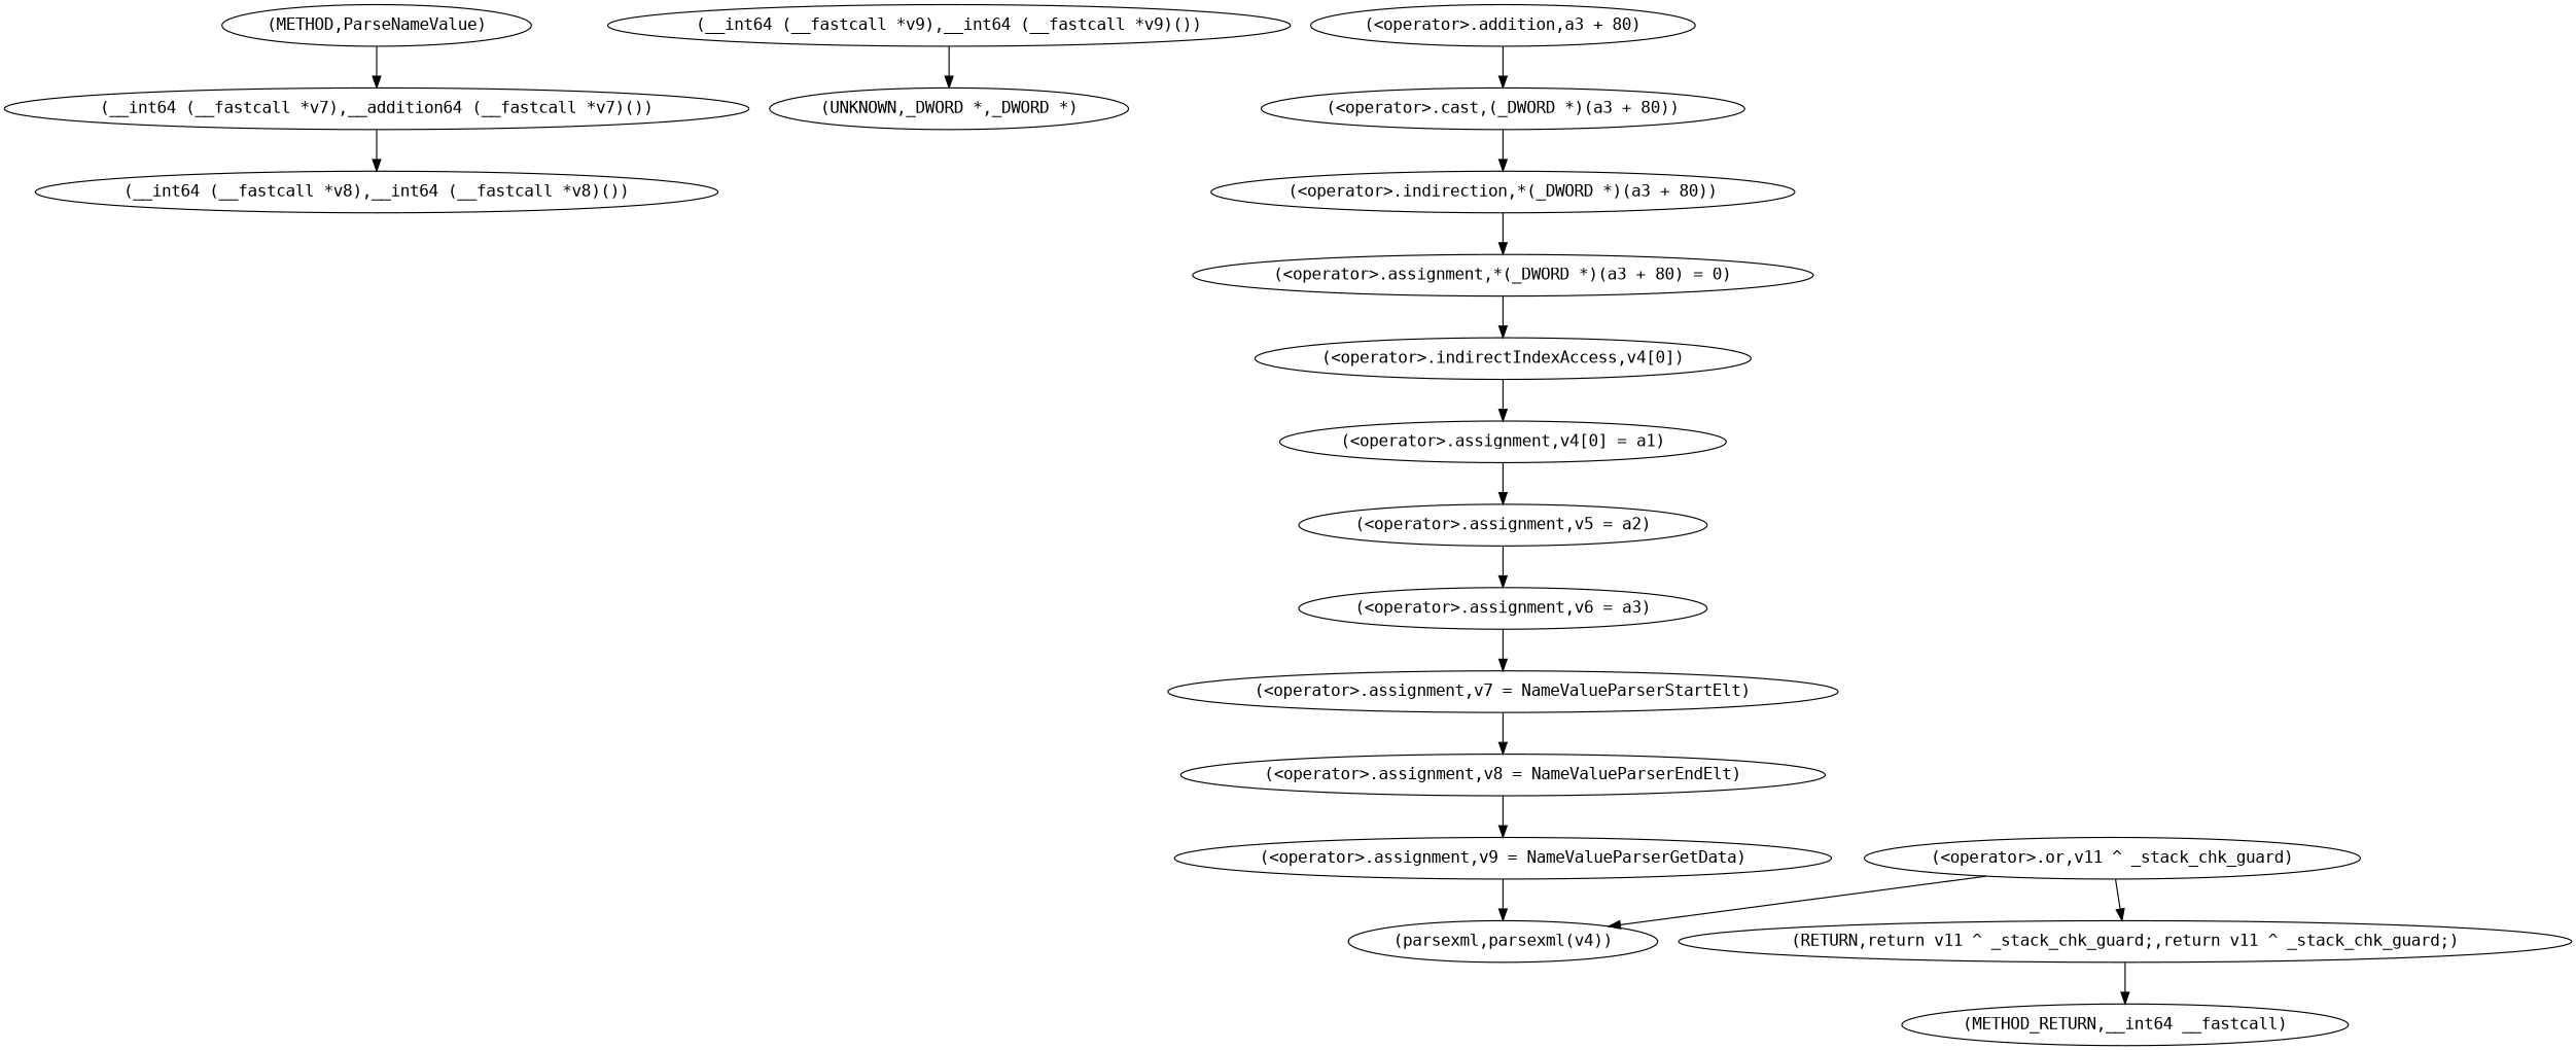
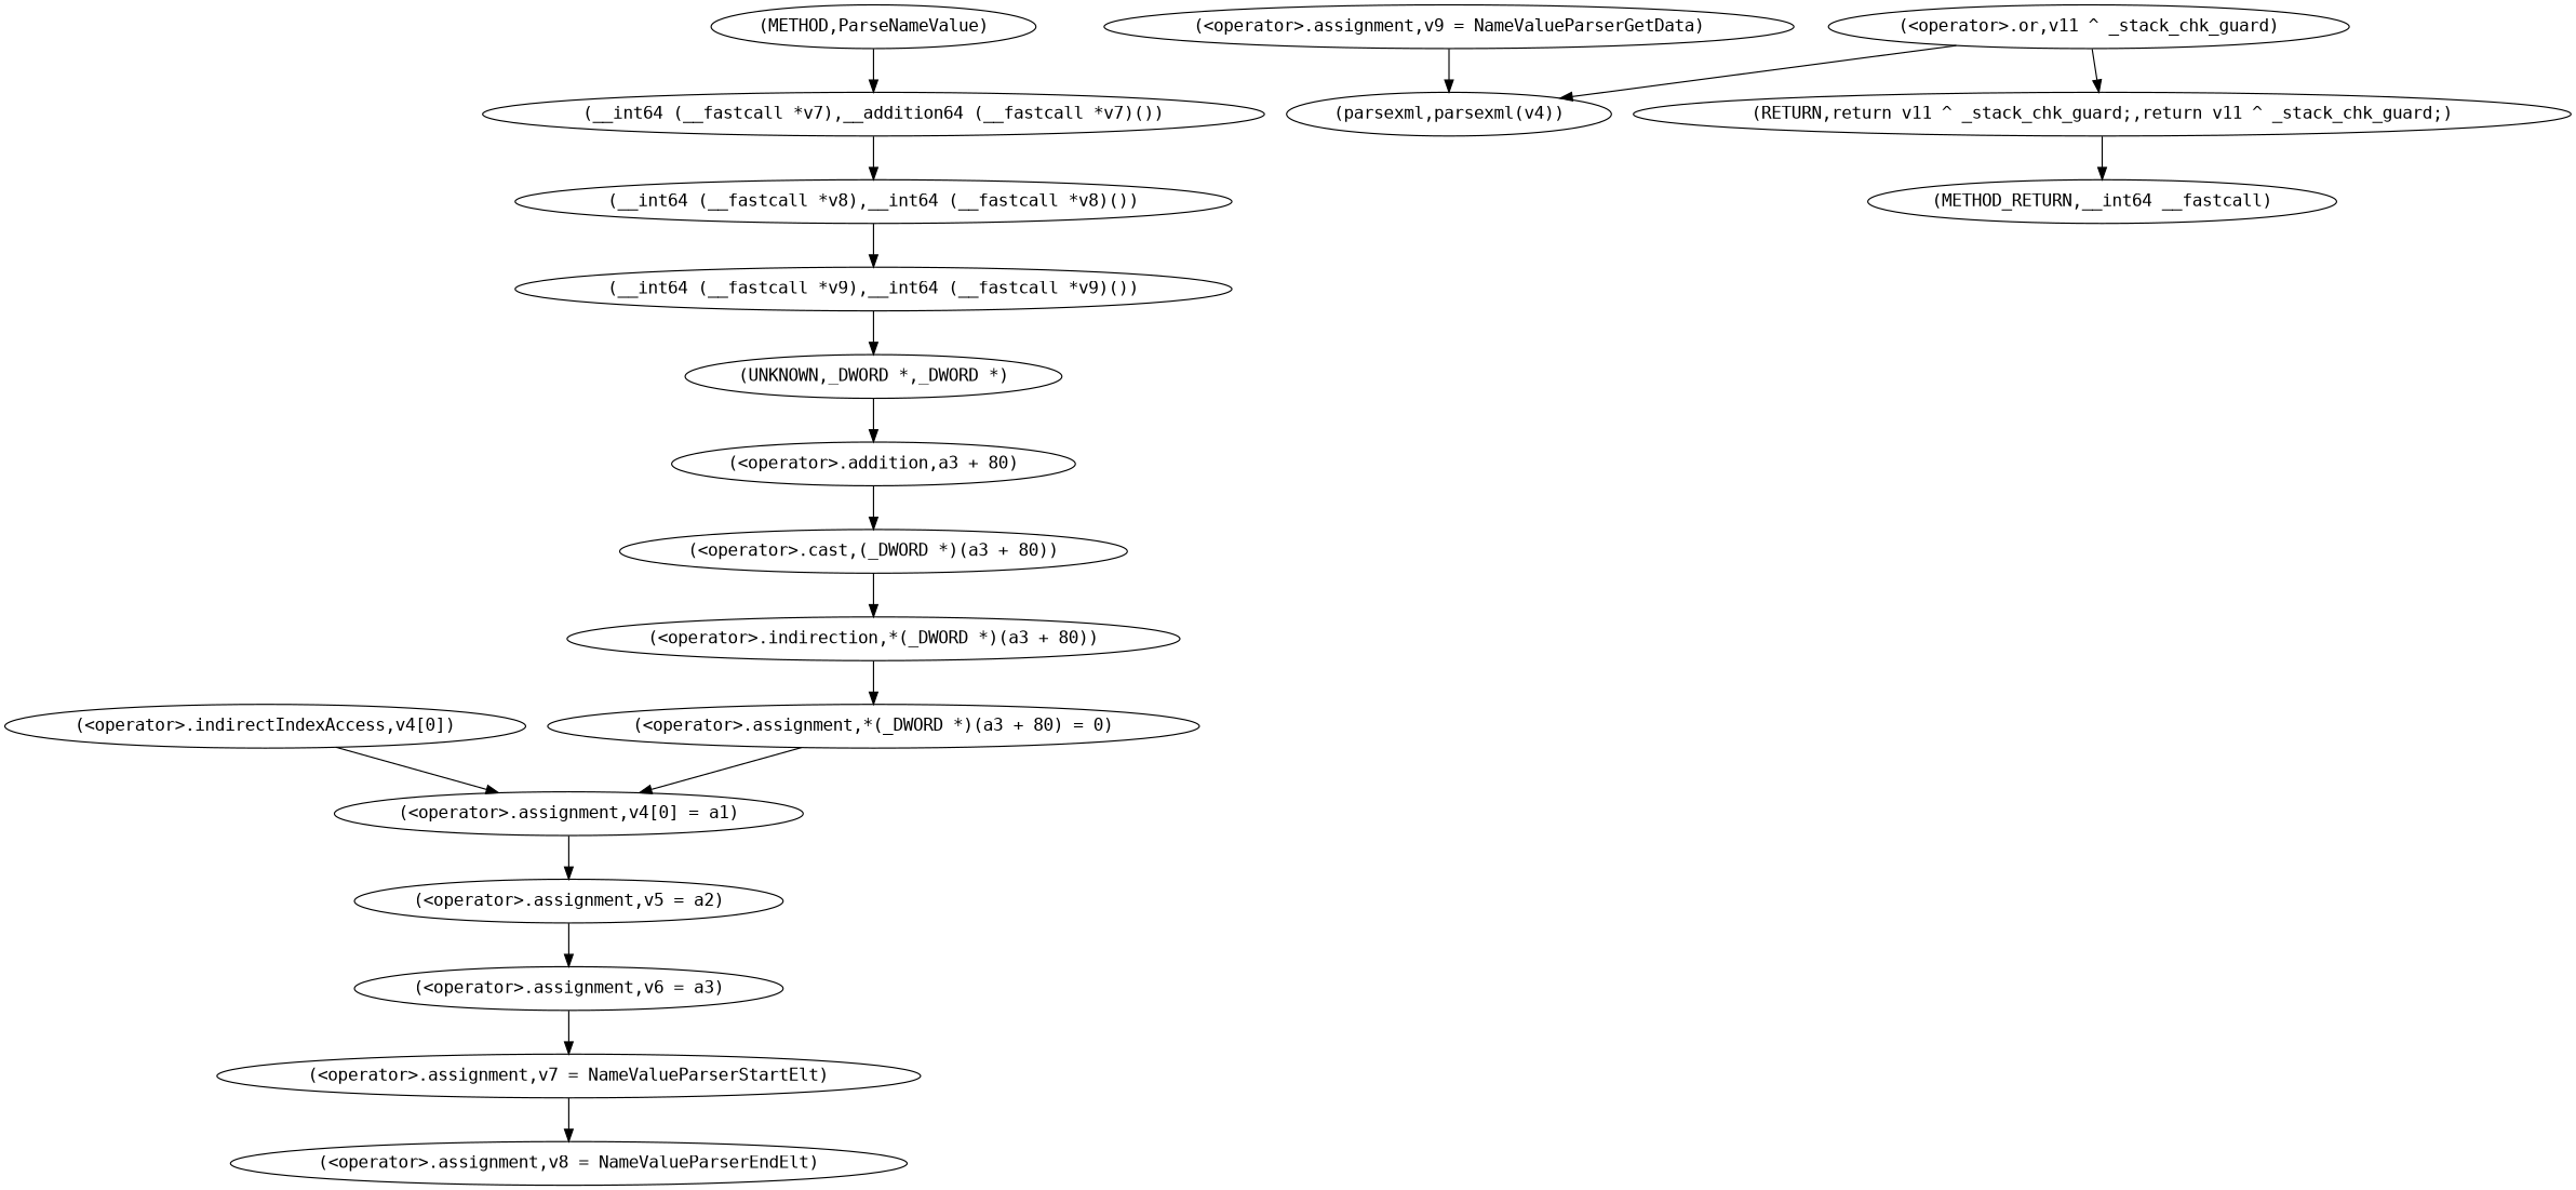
  digraph {
    fontname="DejaVu Sans Mono"
    node [fontname="DejaVu Sans Mono"]
    edge [fontname="DejaVu Sans Mono"]
    n1 [label="(__int64 (__fastcall *v7),__addition64 (__fastcall *v7)())"]
    n2 [label="(__int64 (__fastcall *v8),__int64 (__fastcall *v8)())"]
    n3 [label="(__int64 (__fastcall *v9),__int64 (__fastcall *v9)())"]
    n4 [label="(UNKNOWN,_DWORD *,_DWORD *)"]
    n5 [label="(<operator>.addition,a3 + 80)"]
    n6 [label="(<operator>.assignment,*(_DWORD *)(a3 + 80) = 0)"]
    n7 [label="(<operator>.indirectIndexAccess,v4[0])"]
    n8 [label="(<operator>.assignment,v4[0] = a1)"]
    n9 [label="(<operator>.indirection,*(_DWORD *)(a3 + 80))"]
    n10 [label="(<operator>.cast,(_DWORD *)(a3 + 80))"]
    n11 [label="(<operator>.assignment,v5 = a2)"]
    n12 [label="(<operator>.assignment,v6 = a3)"]
    n13 [label="(<operator>.assignment,v7 = NameValueParserStartElt)"]
    n14 [label="(<operator>.assignment,v8 = NameValueParserEndElt)"]
    n15 [label="(<operator>.assignment,v9 = NameValueParserGetData)"]
    n16 [label="(parsexml,parsexml(v4))"]
    n17 [label="(<operator>.or,v11 ^ _stack_chk_guard)"]
    n18 [label="(RETURN,return v11 ^ _stack_chk_guard;,return v11 ^ _stack_chk_guard;)"]
    n19 [label="(METHOD_RETURN,__int64 __fastcall)"]
    n20 [label="(METHOD,ParseNameValue)"]
    n1 -> n2
+   n2 -> n3
    n3 -> n4
+   n4 -> n5
    n5 -> n10
-   n6 -> n7
+   n6 -> n8
    n7 -> n8
    n8 -> n11
    n9 -> n6
    n10 -> n9
    n11 -> n12
    n12 -> n13
    n13 -> n14
-   n14 -> n15
    n15 -> n16
    n17 -> n16
    n17 -> n18
    n18 -> n19
    n20 -> n1
  }
